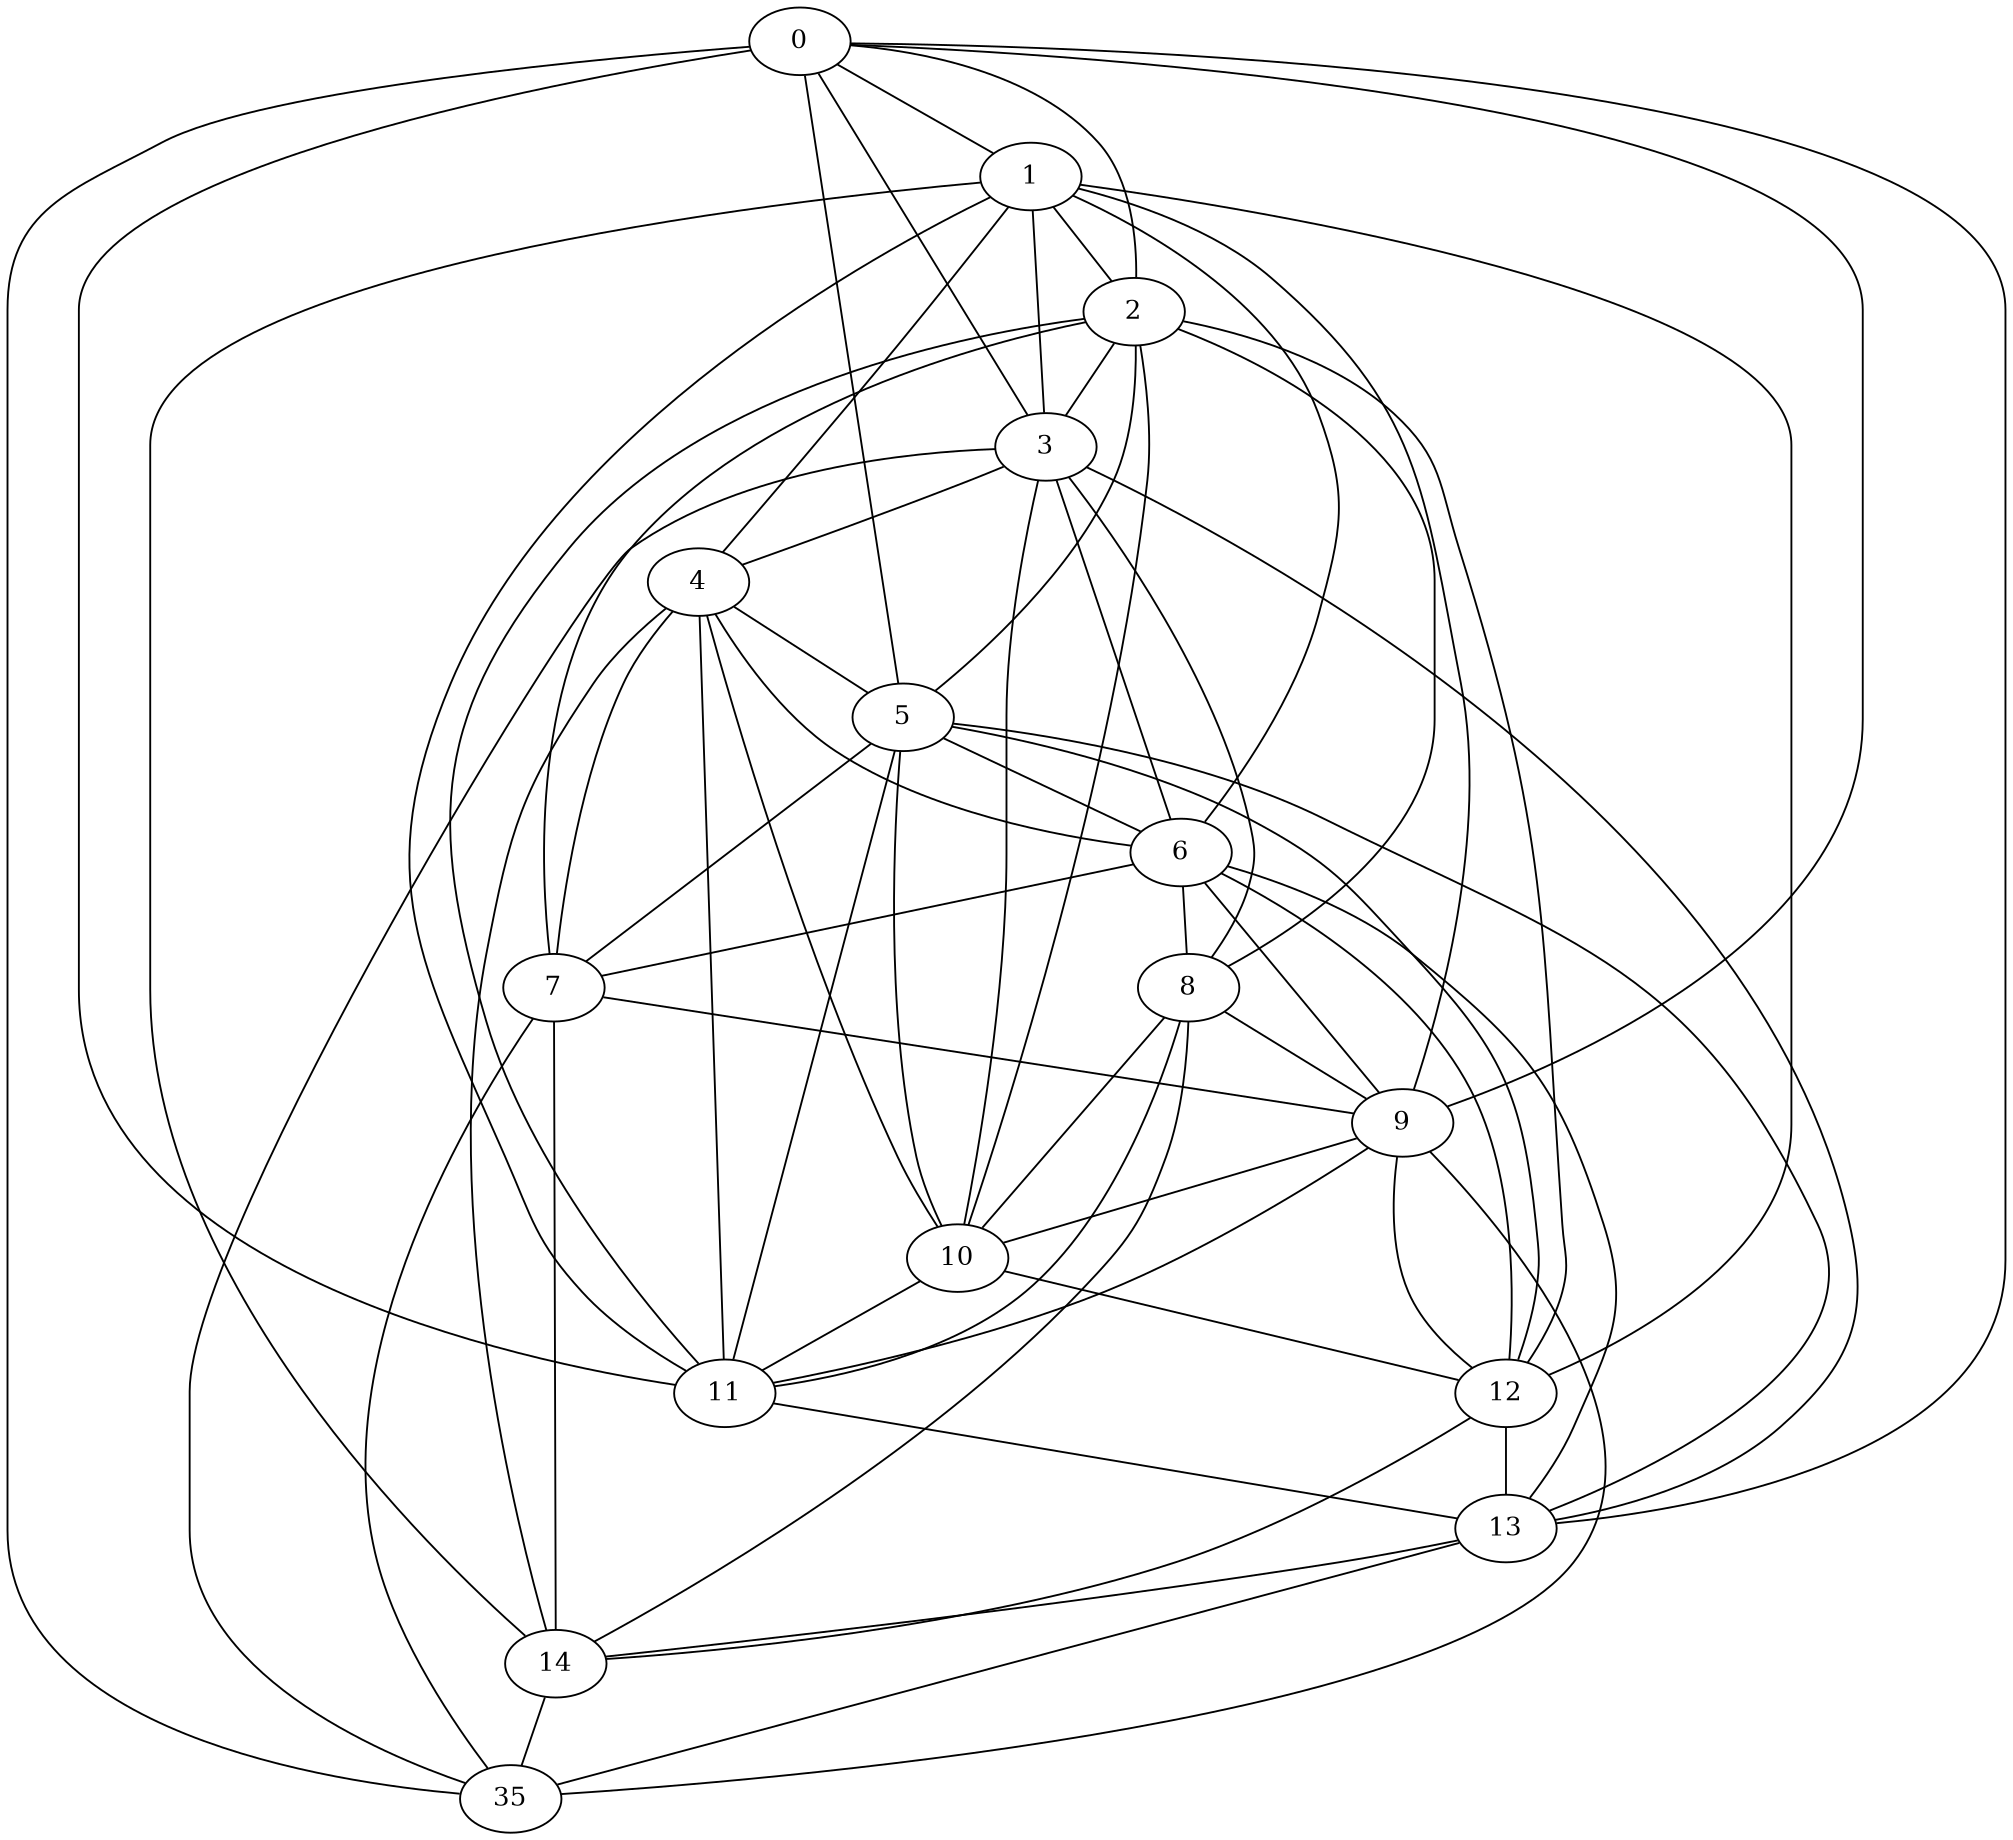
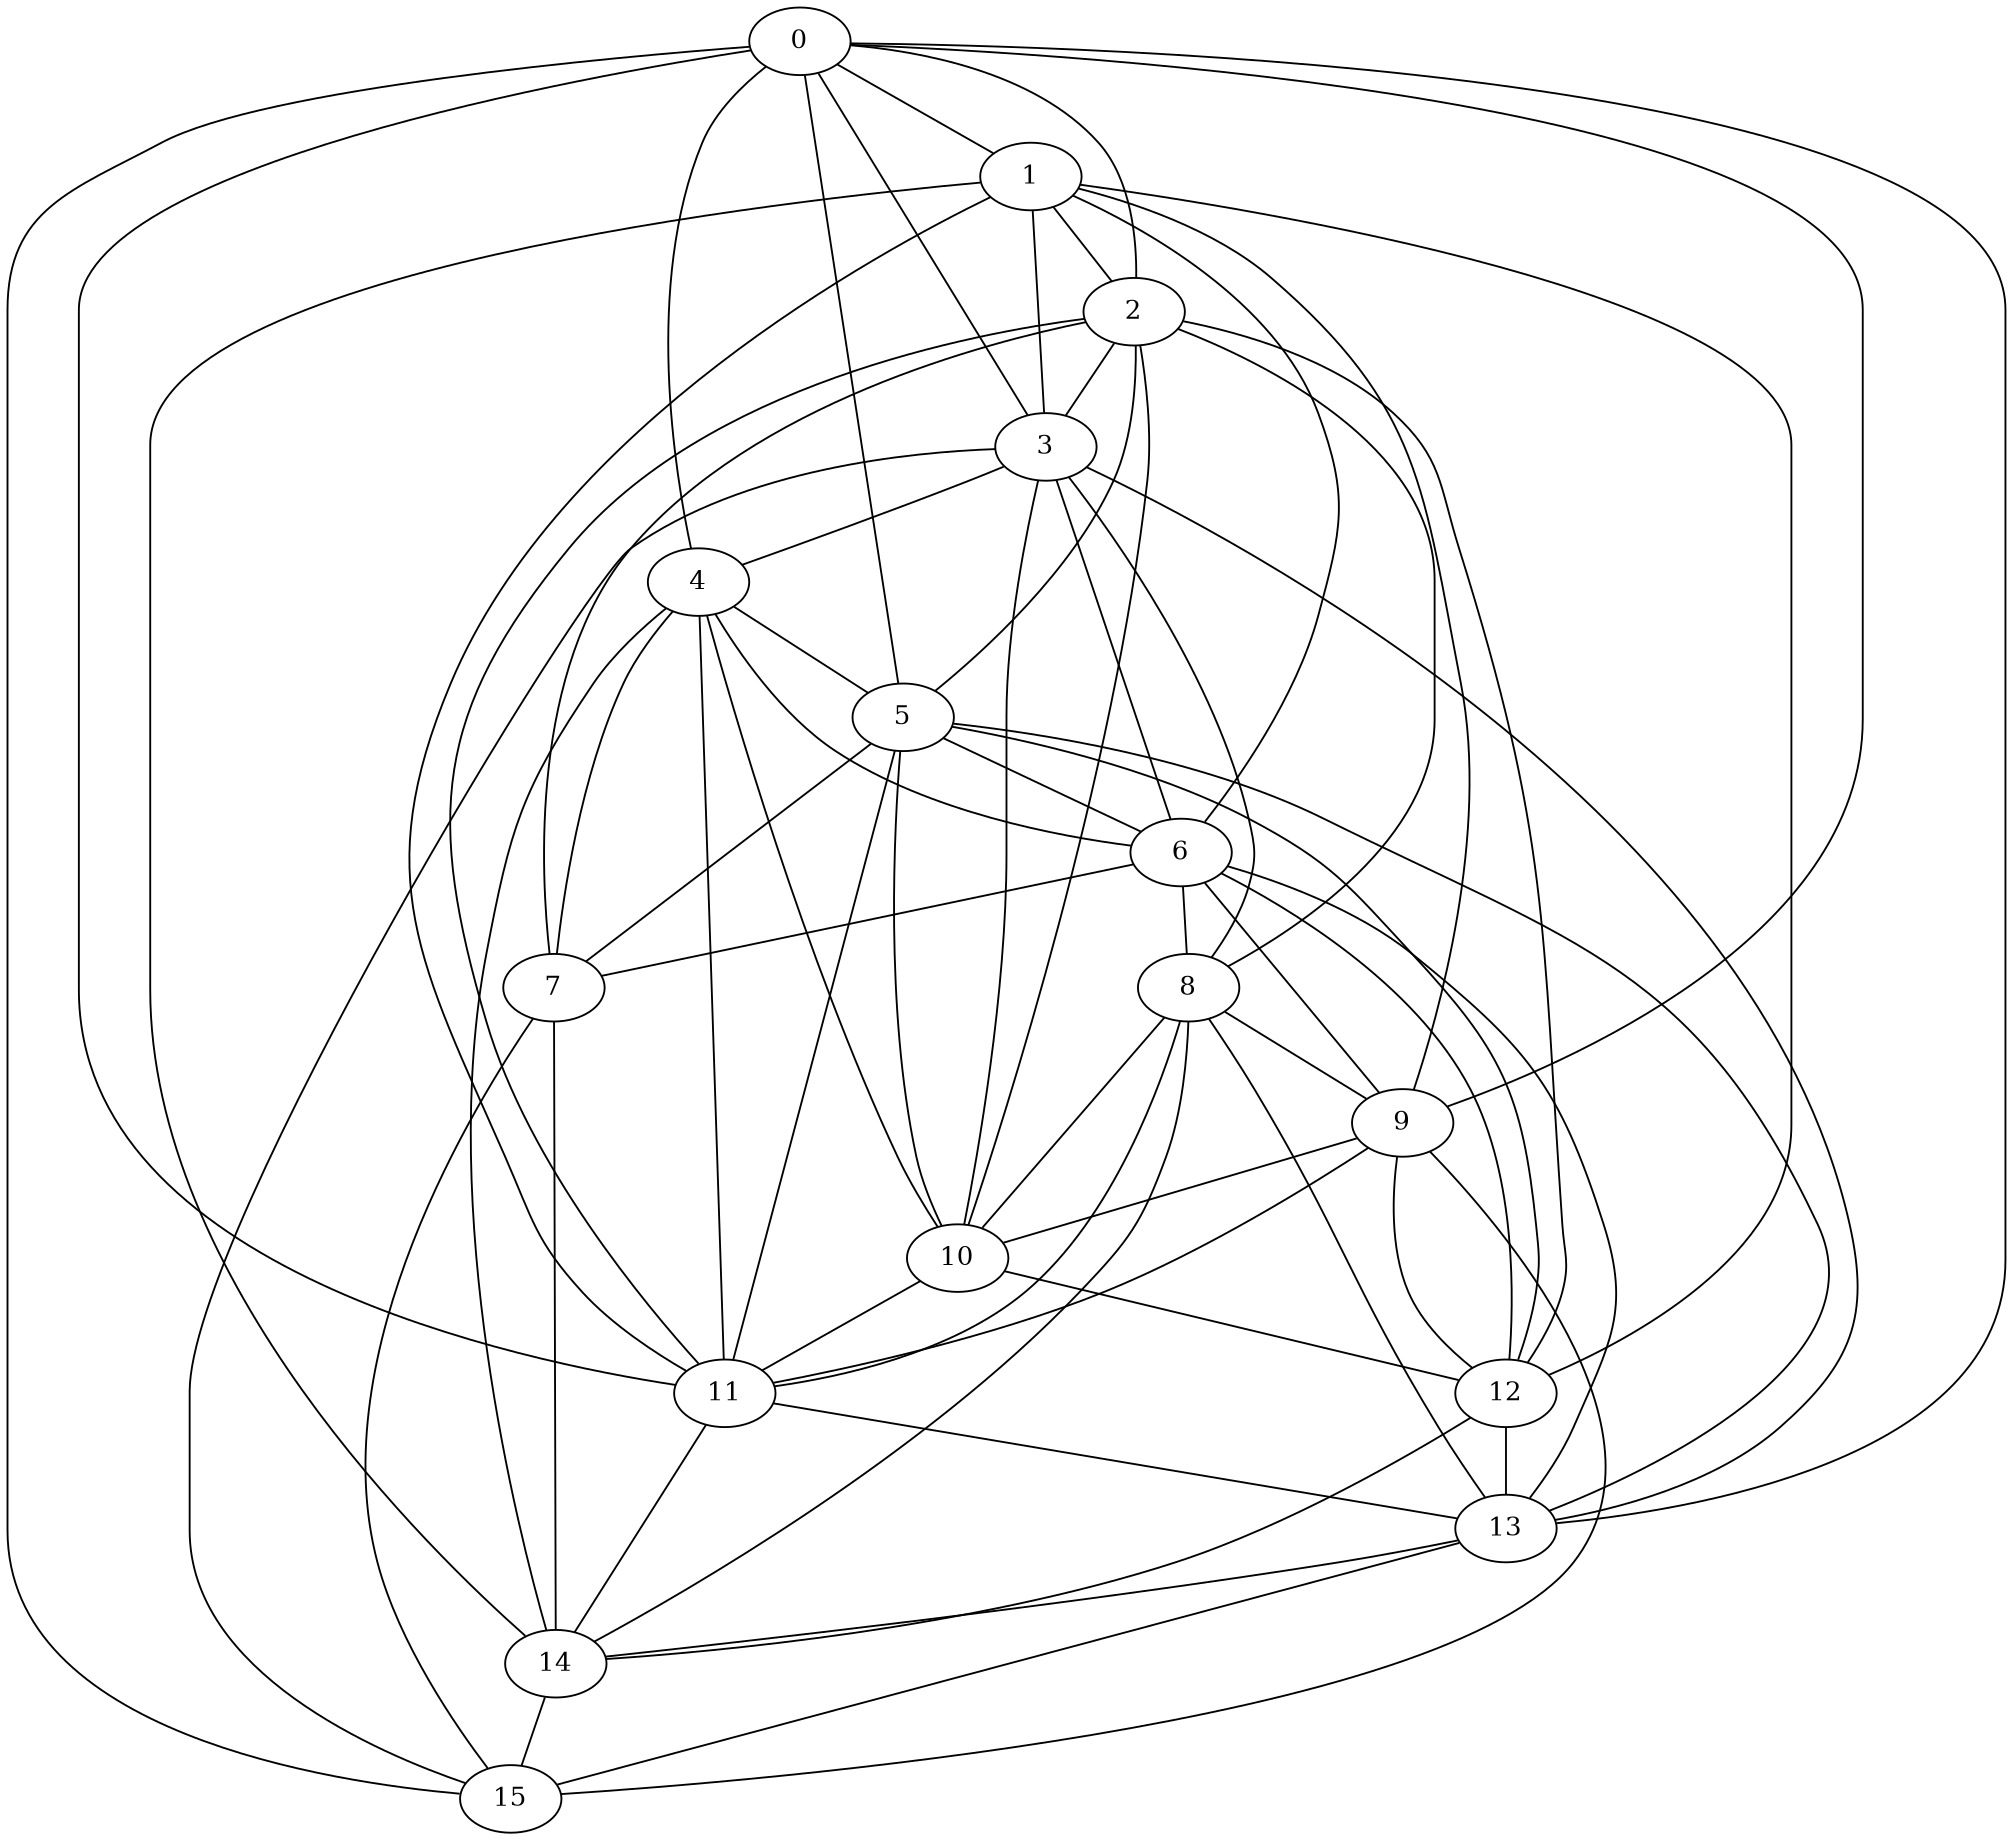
  graph {
    0
    1
    2
    3
    5
    9
    11
    13
-   15 [label=35]
+   15
    4
    6
    12
    14
    7
    8
    10
    0 -- 1
    0 -- 2
    0 -- 3
    0 -- 5
    0 -- 9
    0 -- 11
    0 -- 13
    0 -- 15
    1 -- 2
    1 -- 3
    1 -- 9
    1 -- 11
-   1 -- 4
+   0 -- 4
    1 -- 6
    1 -- 12
    1 -- 14
    2 -- 3
    2 -- 5
    2 -- 11
    2 -- 12
    2 -- 7
    2 -- 8
    2 -- 10
    3 -- 13
    3 -- 15
    3 -- 4
    3 -- 6
    3 -- 8
    3 -- 10
    5 -- 11
    5 -- 13
    5 -- 6
    5 -- 12
    5 -- 7
    5 -- 10
    9 -- 11
    9 -- 15
    9 -- 12
    9 -- 10
    11 -- 13
+   11 -- 14
    13 -- 15
    13 -- 14
    4 -- 5
    4 -- 11
    4 -- 6
    4 -- 14
    4 -- 7
    4 -- 10
    6 -- 9
    6 -- 13
    6 -- 12
    6 -- 7
    6 -- 8
    12 -- 13
    12 -- 14
    14 -- 15
-   7 -- 9
    7 -- 15
    7 -- 14
    8 -- 9
    8 -- 11
+   8 -- 13
    8 -- 14
    8 -- 10
    10 -- 11
    10 -- 12
  }
